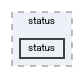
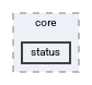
  digraph {
    compound=true
    fontname=Roboto
    n1 [color=grey25 fillcolor="#edf0f7" fontname=Roboto fontsize=10 height=0.2 label=status shape=box style="filled,bold" width=0.4]
    subgraph cluster_1 {
      bgcolor="#edf0f7"
      fontsize=10
-     label=status
+     label=core
      pencolor=grey50
      style="filled,dashed"
      n1
    }
  }
